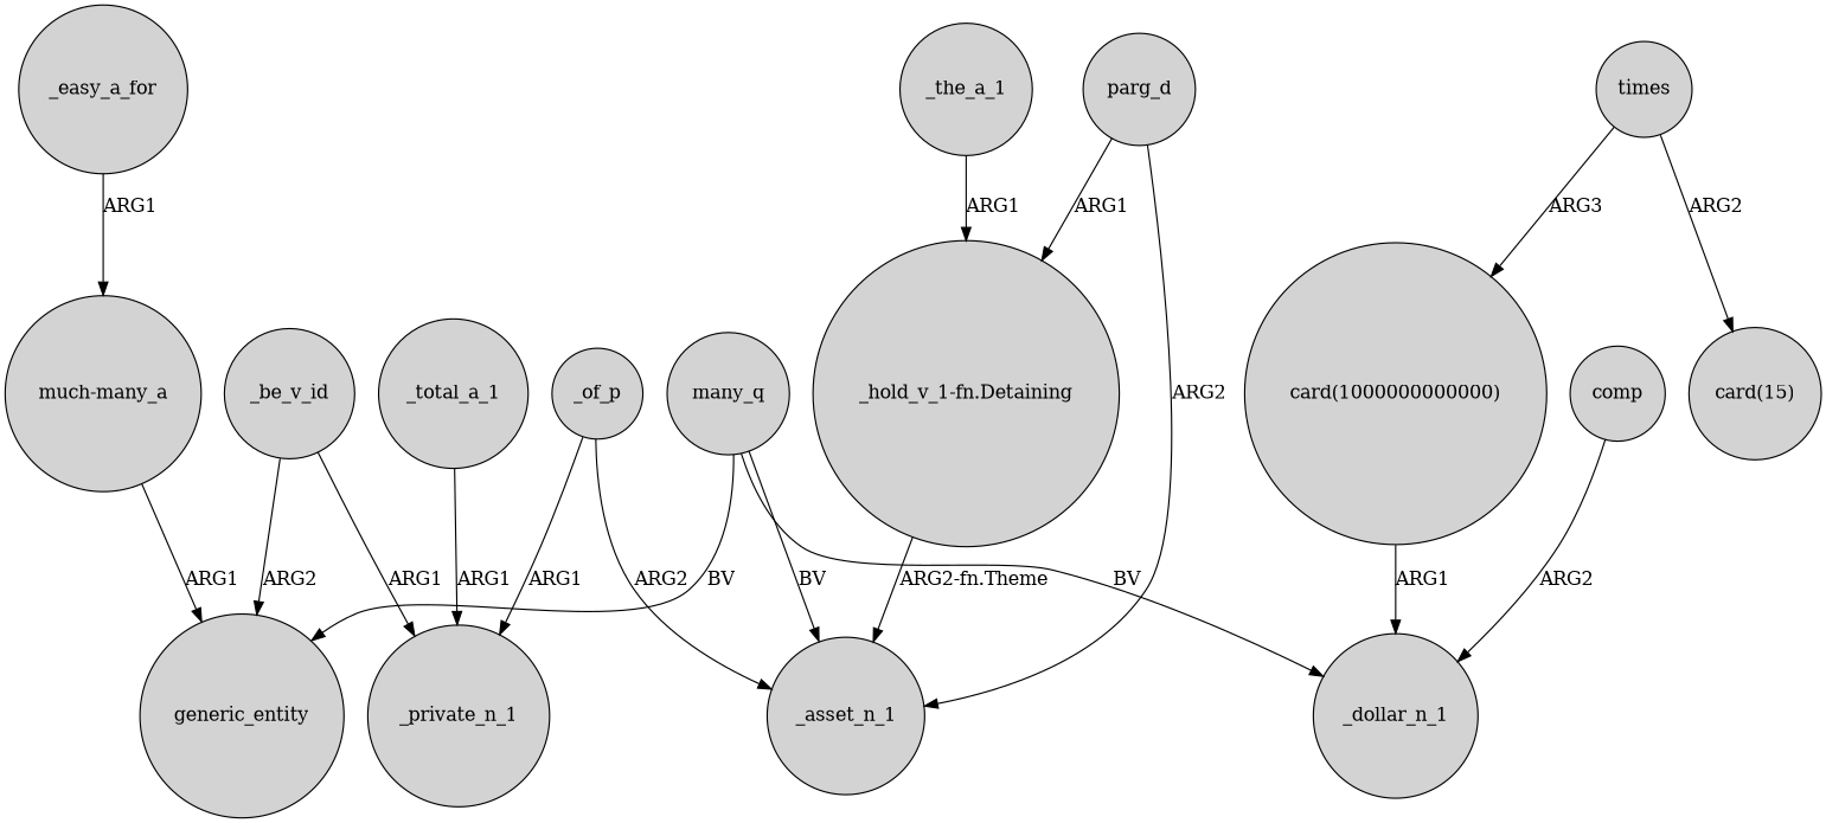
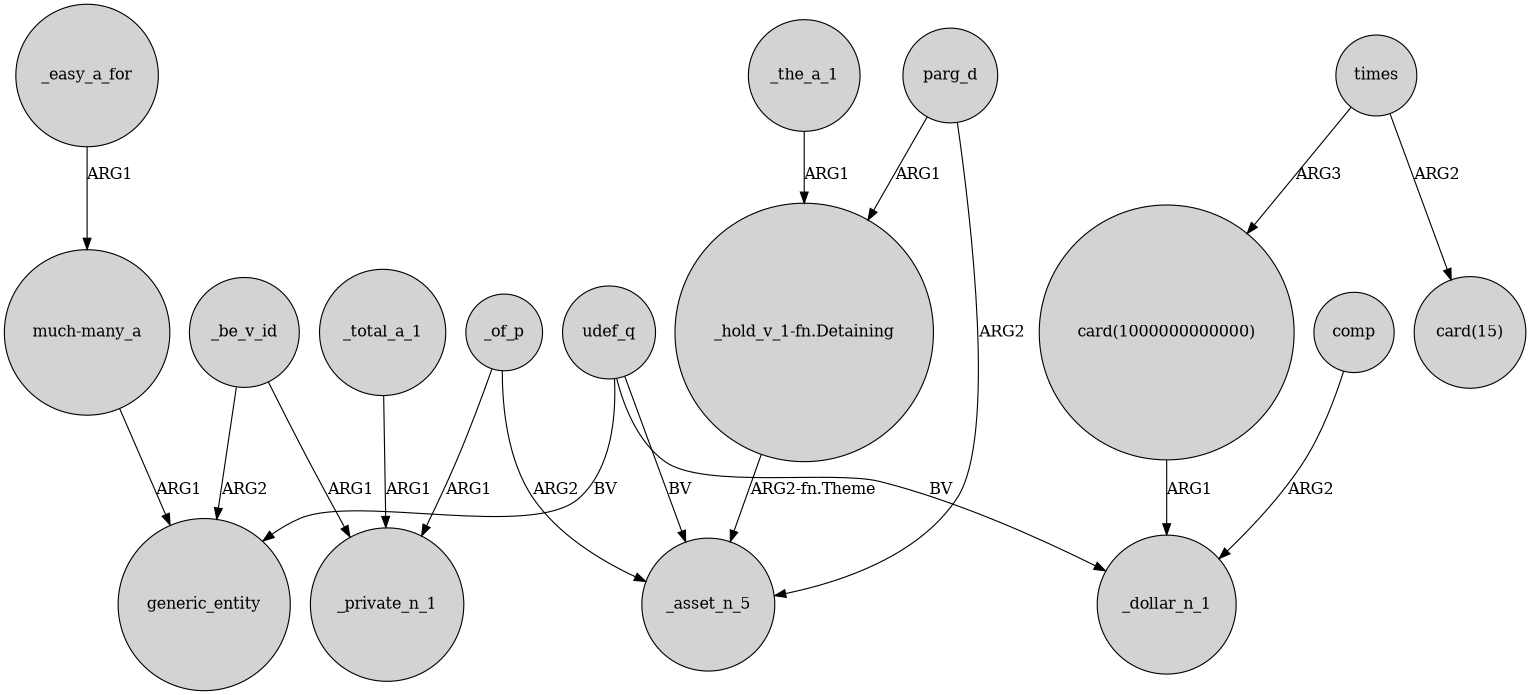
  digraph {
    node [shape=circle style=filled]
-   udef_q [label=many_q]
+   udef_q
    generic_entity
-   _asset_n_1
+   _asset_n_1 [label=_asset_n_5]
    _dollar_n_1
    "much-many_a"
    _of_p
    n7 [label=_private_n_1]
    times
    "card(15)"
    "card(1000000000000)"
    "_hold_v_1-fn.Detaining"
    _total_a_1
    _be_v_id
    comp
    n15 [label=_the_a_1]
    parg_d
    _easy_a_for
    udef_q -> generic_entity [label=BV]
    udef_q -> _asset_n_1 [label=BV]
    udef_q -> _dollar_n_1 [label=BV]
    "much-many_a" -> generic_entity [label=ARG1]
    _of_p -> _asset_n_1 [label=ARG2]
    _of_p -> n7 [label=ARG1]
    times -> "card(15)" [label=ARG2]
    times -> "card(1000000000000)" [label=ARG3]
    "card(1000000000000)" -> _dollar_n_1 [label=ARG1]
    "_hold_v_1-fn.Detaining" -> _asset_n_1 [label="ARG2-fn.Theme"]
    _total_a_1 -> n7 [label=ARG1]
    _be_v_id -> generic_entity [label=ARG2]
    _be_v_id -> n7 [label=ARG1]
    comp -> _dollar_n_1 [label=ARG2]
    n15 -> "_hold_v_1-fn.Detaining" [label=ARG1]
    parg_d -> _asset_n_1 [label=ARG2]
    parg_d -> "_hold_v_1-fn.Detaining" [label=ARG1]
    _easy_a_for -> "much-many_a" [label=ARG1]
  }
